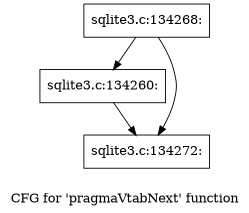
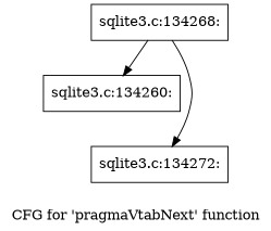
  digraph {
    label="CFG for 'pragmaVtabNext' function"
    node [shape=record]
    n1 [label="{sqlite3.c:134260:}"]
    n2 [label="{sqlite3.c:134272:}"]
    n3 [label="{sqlite3.c:134268:}"]
-   n1 -> n2
    n3 -> n1
    n3 -> n2
  }
